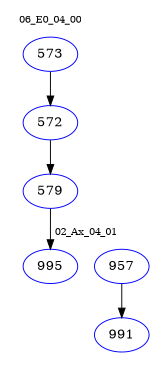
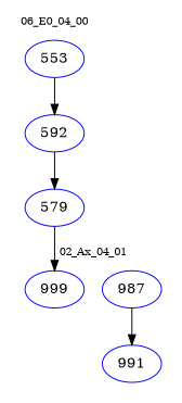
  digraph {
    node [color=blue]
    edge [color=black]
-   n1 [label=957]
+   n1 [label=987]
    n2 [label=991]
-   n3 [label=995]
-   n4 [label=572]
+   n3 [label=999]
+   n4 [label=592]
    n5 [label=579]
-   n6 [label=573]
+   n6 [label=553]
    subgraph cluster_1 {
      color=white
      fontsize=10
      label="02_Ax_04_01"
      n1
      n2
      n3
    }
    subgraph cluster_2 {
      color=white
      fontsize=10
      label="06_E0_04_00"
      n4
      n5
      n6
    }
    n1 -> n2
    n4 -> n5
    n5 -> n3
    n6 -> n4
  }
